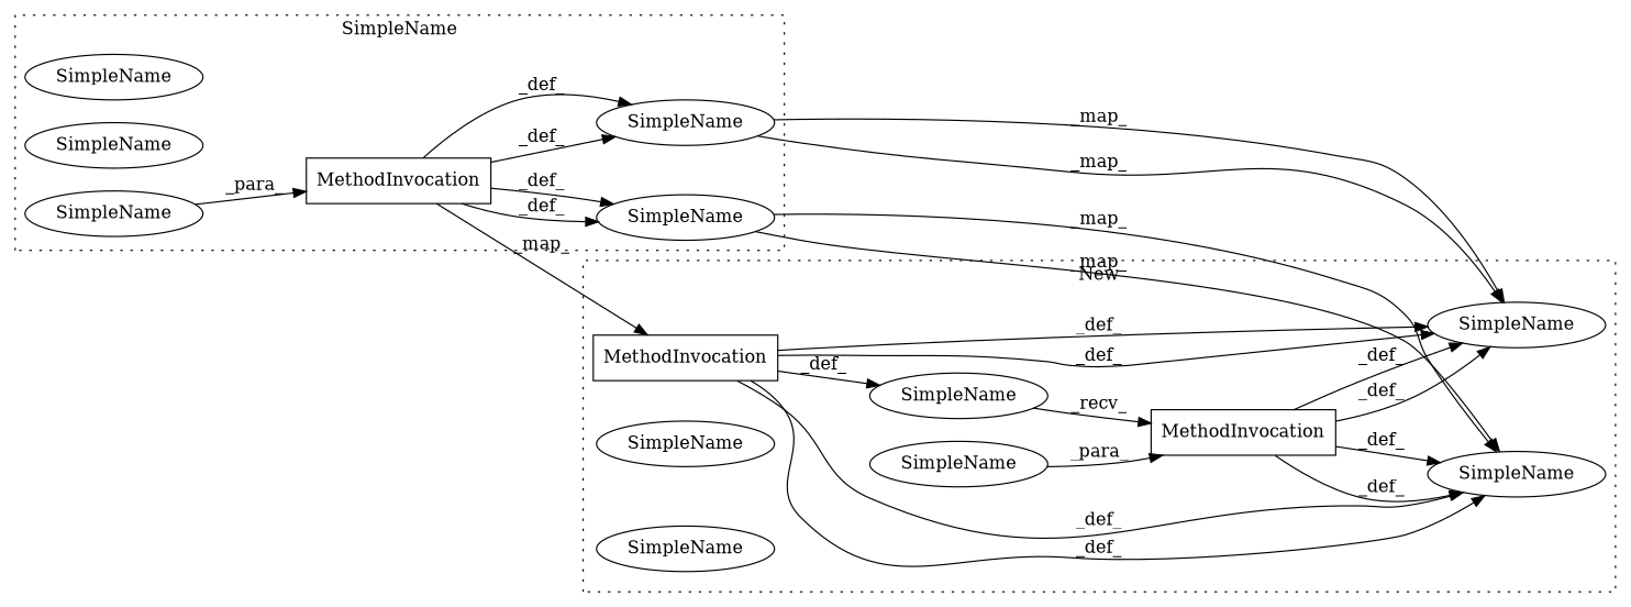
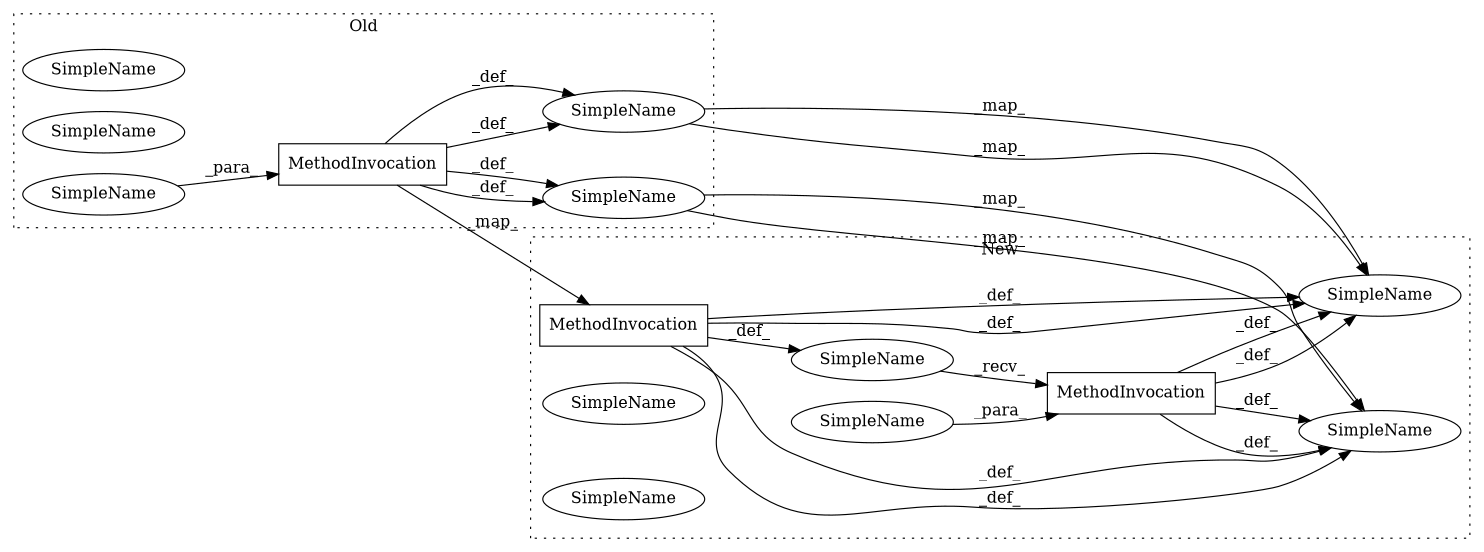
  digraph {
    rankdir=LR
    node [a=42 l=4 s=5002 shape=ellipse]
    n1 [a=32 l="9,1" label=MethodInvocation s="5038,5080" shape=box]
    n2 [label=SimpleName]
    n3 [l=10 label=SimpleName s=5230]
    n4 [label=SimpleName]
    n5 [l=10 label=SimpleName s=5230]
    n6 [l=3 label=SimpleName s=5077]
    n7 [a=32 l="9,1" label=MethodInvocation s="5038,5076" shape=box]
    n8 [a=32 l="7,1" label=MethodInvocation s="5078,5088" shape=box]
    n9 [label=SimpleName l="" s=""]
    n10 [l=10 label=SimpleName s=5246]
    n11 [l=3 label=SimpleName s=5085]
    n12 [label=SimpleName]
    n13 [l=10 label=SimpleName s=5246]
    n14 [label=SimpleName]
    subgraph cluster_1 {
-     label=SimpleName
+     label=Old
      style=dotted
      n1
      n2
      n3
      n4
      n5
      n6
    }
    subgraph cluster_2 {
      label=New
      style=dotted
      n7
      n8
      n9
      n10
      n11
      n12
      n13
      n14
    }
    n1 -> n3 [label=_def_]
    n1 -> n3 [label=_def_]
    n1 -> n4 [label=_def_]
    n1 -> n4 [label=_def_]
    n1 -> n7 [label=_map_]
    n3 -> n10 [label=_map_]
    n3 -> n10 [label=_map_]
    n4 -> n14 [label=_map_]
    n4 -> n14 [label=_map_]
    n6 -> n1 [label=_para_]
    n7 -> n9 [label=_def_]
    n7 -> n10 [label=_def_]
    n7 -> n10 [label=_def_]
    n7 -> n14 [label=_def_]
    n7 -> n14 [label=_def_]
    n8 -> n10 [label=_def_]
    n8 -> n10 [label=_def_]
    n8 -> n14 [label=_def_]
    n8 -> n14 [label=_def_]
    n9 -> n8 [label=_recv_]
    n11 -> n8 [label=_para_]
  }
